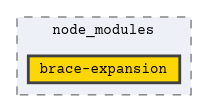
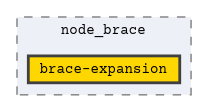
  digraph {
    compound=true
    rankdir=LR
    fontname="Courier Prime"
    n1 [color=grey25 fillcolor=gold fontname="Courier Prime" fontsize=10 height=0.2 label="brace-expansion" shape=box style="filled,bold" width=0.4]
    subgraph cluster_1 {
      bgcolor="#edf0f7"
      fontsize=10
-     label=node_modules
+     label=node_brace
      pencolor=grey50
      style="filled,dashed"
      n1
    }
  }
